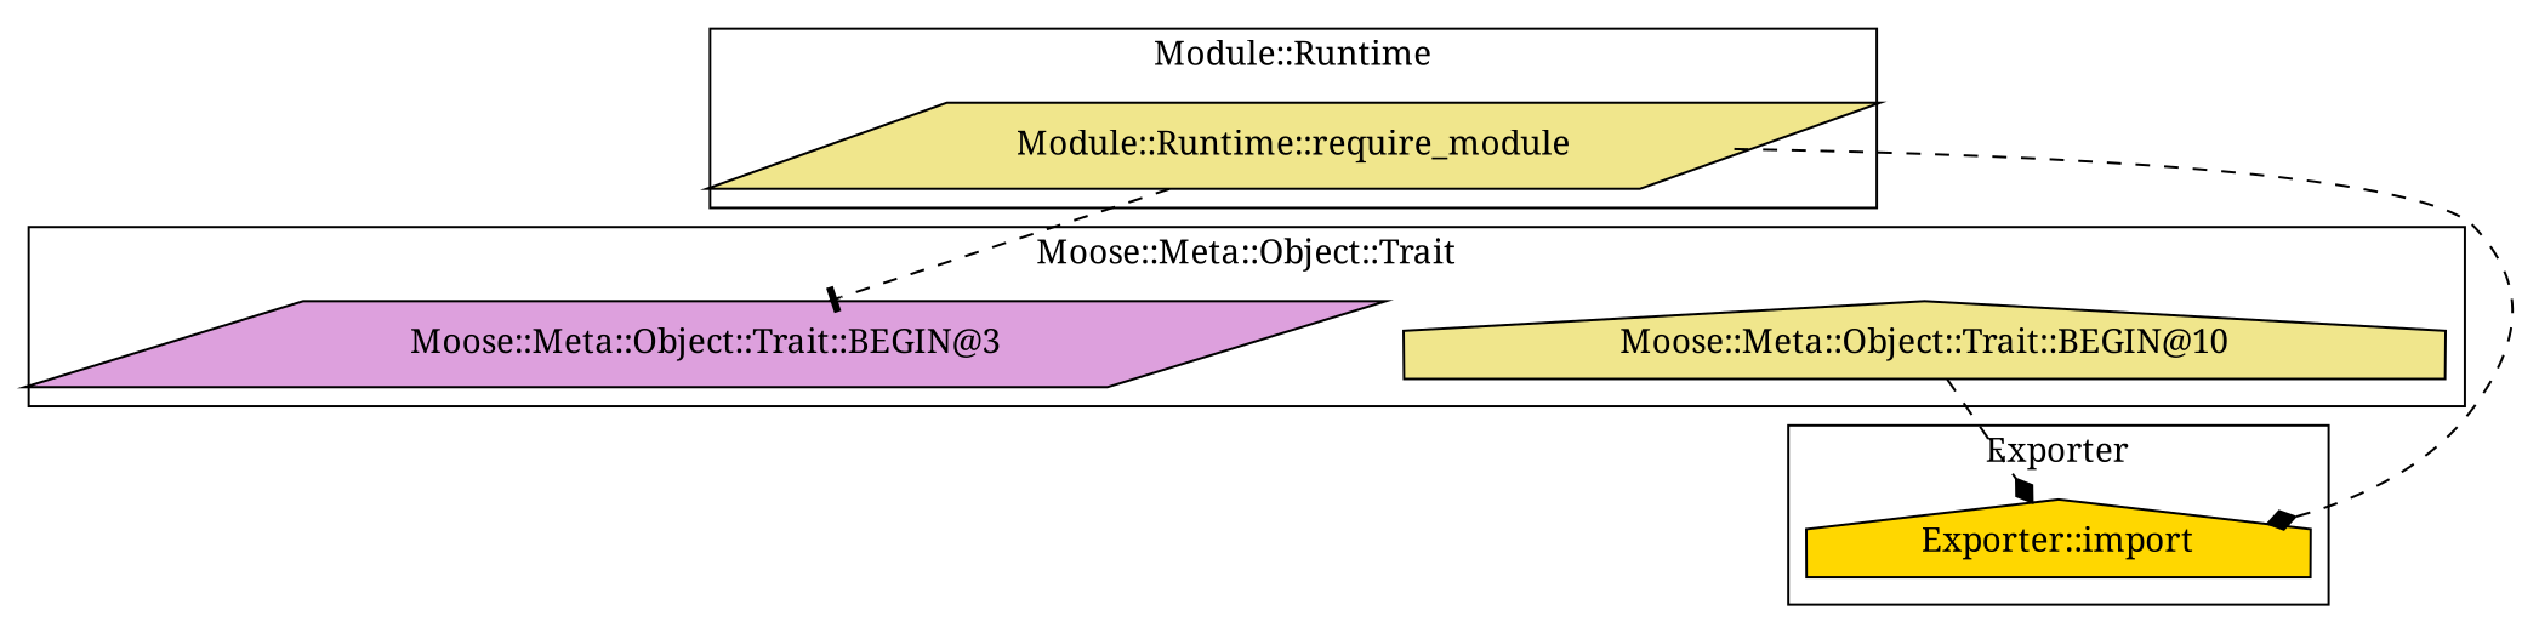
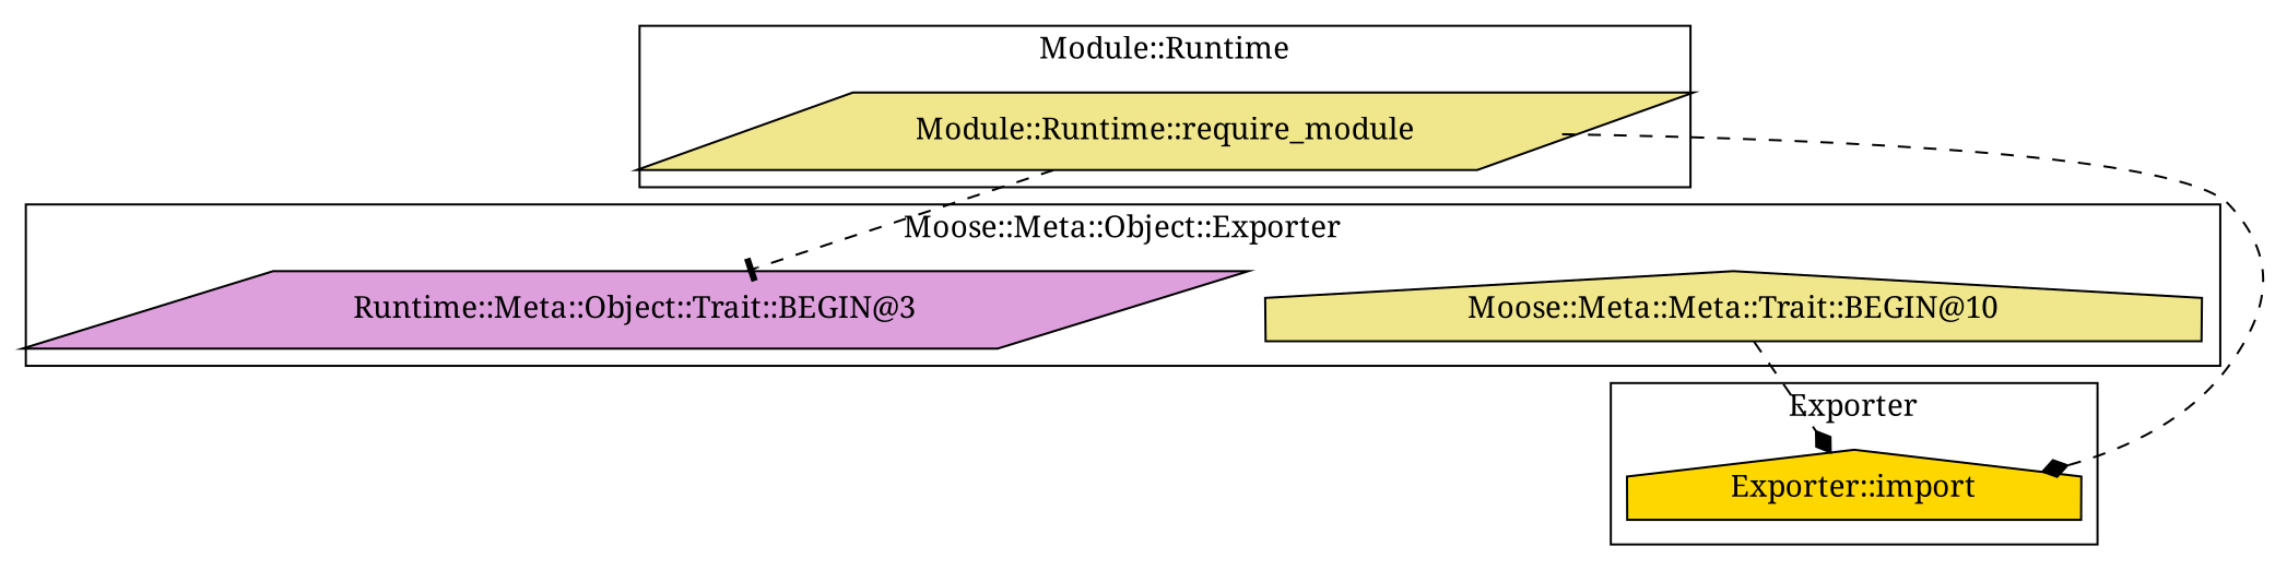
  digraph {
    fontname="Noto Serif"
    node [fillcolor=khaki fontname="Noto Serif" shape=parallelogram style=filled]
    edge [arrowhead=diamond fontname="Noto Serif" style=dashed]
    "Module::Runtime::require_module"
-   "Moose::Meta::Object::Trait::BEGIN@10" [shape=house]
-   "Moose::Meta::Object::Trait::BEGIN@3" [fillcolor=plum]
+   "Moose::Meta::Object::Trait::BEGIN@10" [shape=house label="Moose::Meta::Meta::Trait::BEGIN@10"]
+   "Moose::Meta::Object::Trait::BEGIN@3" [fillcolor=plum label="Runtime::Meta::Object::Trait::BEGIN@3"]
    "Exporter::import" [fillcolor=gold shape=house]
    subgraph cluster_1 {
      label="Module::Runtime"
      "Module::Runtime::require_module"
    }
    subgraph cluster_2 {
-     label="Moose::Meta::Object::Trait"
+     label="Moose::Meta::Object::Exporter"
      "Moose::Meta::Object::Trait::BEGIN@10"
      "Moose::Meta::Object::Trait::BEGIN@3"
    }
    subgraph cluster_3 {
      label=Exporter
      "Exporter::import"
    }
    "Module::Runtime::require_module" -> "Moose::Meta::Object::Trait::BEGIN@3" [arrowhead=tee]
    "Module::Runtime::require_module" -> "Exporter::import"
    "Moose::Meta::Object::Trait::BEGIN@10" -> "Exporter::import"
  }
